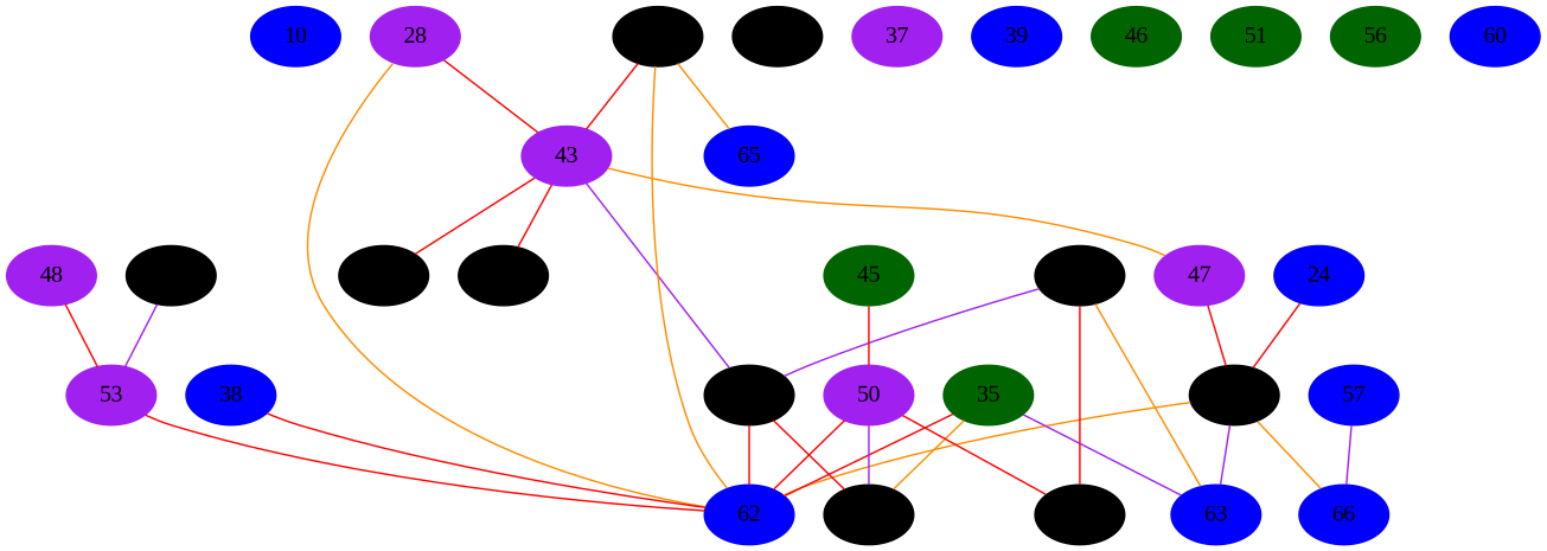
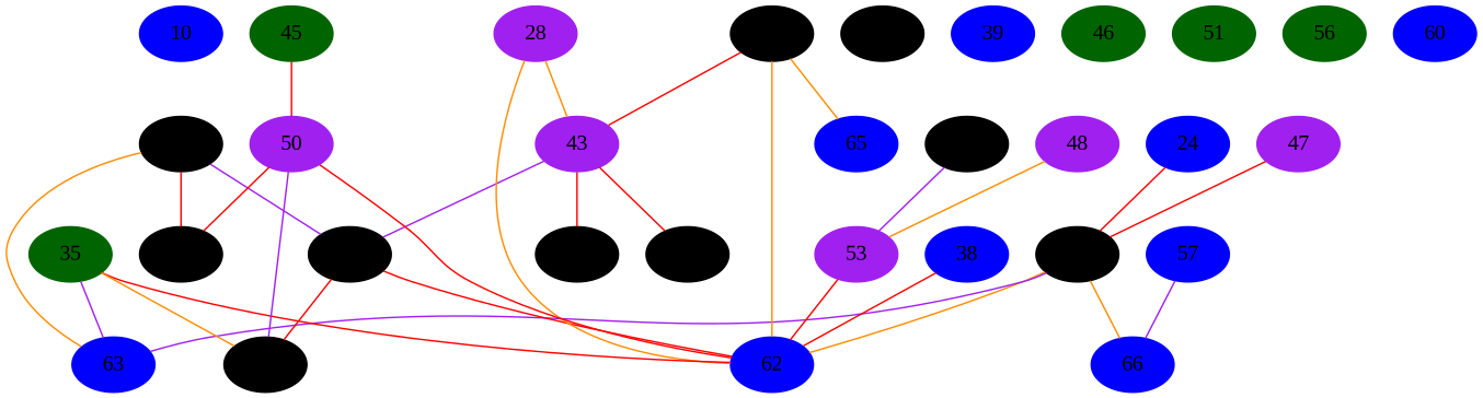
  graph {
    fontname="Liberation Serif"
    node [color=blue fontname="Liberation Serif" style=filled]
    edge [color=red fontname="Liberation Serif"]
    10
    54 [color=black super="+5"]
    62 [super="+17+44"]
    63 [super="+33"]
    66
    24
    43 [color=purple super="+20+40"]
    55 [color=black super="+32"]
    47 [color=purple super="+27"]
    49 [color=black super="+1"]
    59 [color=black super="+25"]
    28 [color=purple]
    53 [color=purple super="+52"]
    29 [color=black]
    31 [color=black super="+12+26"]
    65 [super="+14"]
    34 [color=black]
    35 [color=darkgreen super="+11"]
    58 [color=black super="+41"]
-   37 [color=purple]
    38
    39
    42 [color=black super="+16+19"]
    64 [color=black super="+8"]
    50 [color=purple super="+23"]
    45 [color=darkgreen]
    46 [color=darkgreen]
    48 [color=purple]
    51 [color=darkgreen]
    56 [color=darkgreen]
    57
    60
    54 -- 62 [color=darkorange weight=4]
    54 -- 63 [color=purple weight=3]
    54 -- 66 [color=darkorange]
    24 -- 54
    43 -- 55 [color=purple weight=3]
-   43 -- 47 [color=darkorange]
    43 -- 49
    43 -- 59
    55 -- 62 [weight=2]
    55 -- 58
    47 -- 54
    28 -- 62 [color=darkorange]
-   28 -- 43
+   28 -- 43 [color=darkorange]
    53 -- 62 [weight=2]
    29 -- 53 [color=purple]
    31 -- 62 [color=darkorange weight=3]
    31 -- 43
    31 -- 65 [color=darkorange]
    35 -- 62 [weight=3]
    35 -- 63 [color=purple weight=2]
    35 -- 58 [color=darkorange]
    38 -- 62
    42 -- 63 [color=darkorange]
    42 -- 55 [color=purple]
    42 -- 64 [weight=2]
    50 -- 62
    50 -- 58 [color=purple]
    50 -- 64
    45 -- 50
-   48 -- 53
+   48 -- 53 [color=darkorange]
    57 -- 66 [color=purple]
  }
